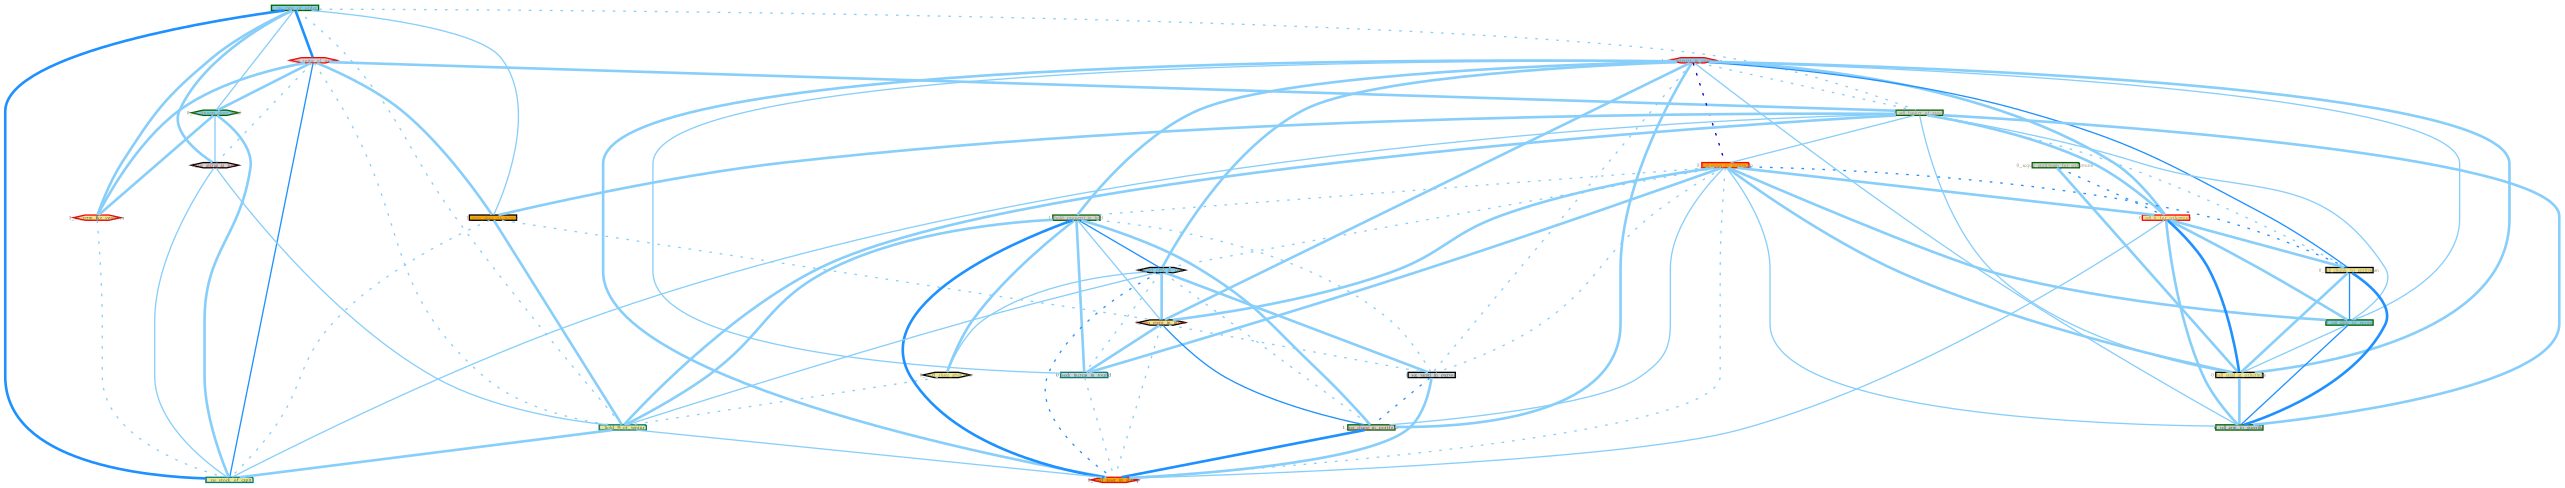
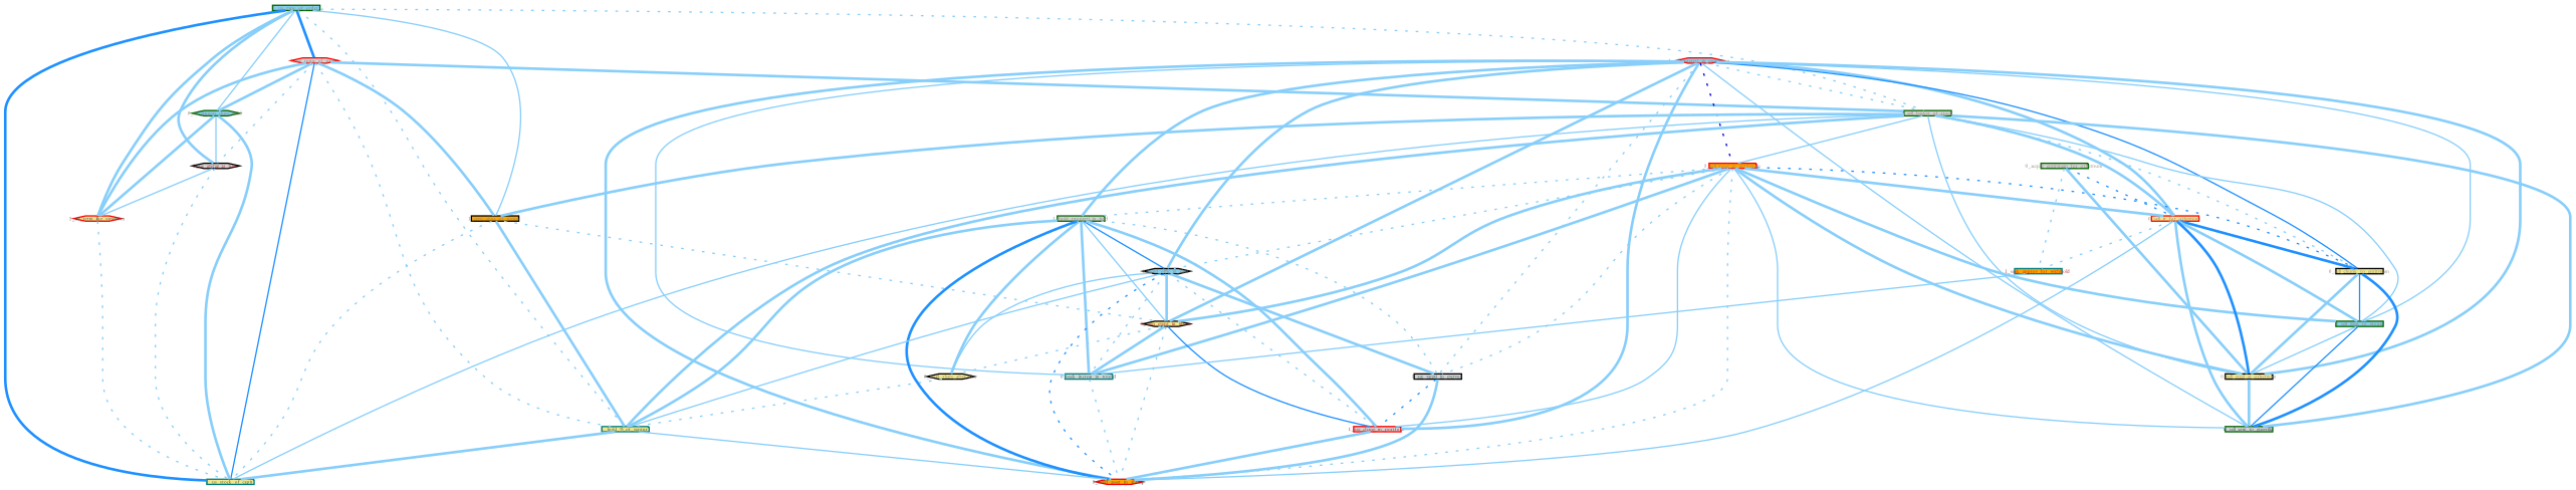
  graph {
    fontname="EB Garamond"
    node [color=darkgreen fillcolor=lightgrey fixedsize=true fontcolor="#8b7d6b" fontname="EB Garamond" fontsize=4 shape=box style=filled]
    edge [color="#87cefa" fontname="EB Garamond" style=bold w=1]
    "1_us_type_of_order " [fillcolor=skyblue height=.06 width=.5]
    "0_acquir_entitynam_for_othernum " [height=.06 shape=note width=.5]
    "1_us_some_of_proce " [color=red height=.06 shape=hexagon width=.5]
    "1_sell_interest_in_entitynam " [color=red fillcolor=skyblue height=.06 shape=hexagon width=.5]
    "1_sell_basket_of_stock " [height=.06 width=.5]
    "0_hold_share_after_the " [color=black fillcolor=khaki height=.06 shape=hexagon width=.5]
    "0_sell_insur_in_entitynam " [color=red fillcolor=orange height=.06 shape=note width=.5]
    "0_sell_it_for_othernum " [color=red fillcolor=khaki height=.06 width=.5]
    "0_us_dispers_dure_incid " [fillcolor=skyblue height=.06 shape=hexagon width=.5]
    "1_seen_abus_of_power " [color=black fillcolor=orange height=.06 width=.5]
    "0_sell_chunk_to_entitynam " [color=black fillcolor=khaki height=.06 width=.5]
    "1_hold_properti_in_field " [height=.06 shape=note width=.5]
    "0_sell_divis_to_group " [fillcolor=skyblue height=.06 width=.5]
    "0_sell_steel_at_othernum " [color=black fillcolor=khaki height=.06 shape=note width=.5]
    "0_hold_offic_in_elect " [color=black fillcolor=skyblue height=.06 shape=hexagon width=.5]
    "0_seen_event_in_lifetim " [color=black fillcolor=khaki fontcolor="#b22222" height=.06 shape=hexagon width=.5]
    "0_us_averag_as_base " [color=black fontcolor="#b22222" height=.06 shape=hexagon width=.5]
-   "1_see_chang_in_portfolio " [fontcolor="#b22222" height=.06 shape=note width=.5]
+   "1_seek_approv_for_withhold " [color=teal fillcolor=orange fontcolor="#b22222" height=.06 width=.5]
+   "1_see_chang_in_portfolio " [color=red fontcolor="#b22222" height=.06 shape=note width=.5]
    "1_us_term_like_syndrom " [color=red fillcolor=khaki fontcolor="#2f4f4f" height=.06 shape=hexagon width=.5]
    "1_hold_%_of_ventur " [color=teal fillcolor=khaki fontcolor="#2f4f4f" height=.06 shape=note width=.5]
    "1_us_stock_of_capit " [color=teal fillcolor=khaki fontcolor="#2f4f4f" height=.06 shape=note width=.5]
    "0_see_vaniti_in_everyon " [color=black fontcolor="#2f4f4f" height=.06 width=.5]
    "0_sell_arm_to_guerrilla " [fontcolor="#2f4f4f" height=.06 width=.5]
    "0_seek_increas_in_round " [color=teal fontcolor="#2f4f4f" height=.06 shape=note width=.5]
    "0_hold_asset_in_anticip " [color=red fillcolor=orange fontcolor="#2f4f4f" height=.06 shape=hexagon width=.5]
    subgraph sub_1 {
      "1_us_type_of_order "
      "0_acquir_entitynam_for_othernum "
      "1_us_some_of_proce "
      "1_sell_interest_in_entitynam "
      "1_sell_basket_of_stock "
      "0_hold_share_after_the "
      "0_sell_insur_in_entitynam "
      "0_sell_it_for_othernum "
      "0_us_dispers_dure_incid "
      "1_seen_abus_of_power "
      "0_sell_chunk_to_entitynam "
      "1_hold_properti_in_field "
      "0_sell_divis_to_group "
      "0_sell_steel_at_othernum "
      "0_hold_offic_in_elect "
    }
    subgraph sub_2 {
      "0_seen_event_in_lifetim "
      "0_us_averag_as_base "
+     "1_seek_approv_for_withhold "
      "1_see_chang_in_portfolio "
    }
    "1_us_type_of_order " -- "1_us_some_of_proce " [color="#1e90ff" w=2]
    "1_us_type_of_order " -- "1_sell_basket_of_stock " [style=dotted]
    "1_us_type_of_order " -- "0_us_dispers_dure_incid " [style=solid]
    "1_us_type_of_order " -- "1_seen_abus_of_power " [style=solid]
    "1_us_type_of_order " -- "0_us_averag_as_base "
    "1_us_type_of_order " -- "1_us_term_like_syndrom "
    "1_us_type_of_order " -- "1_hold_%_of_ventur " [style=dotted]
    "1_us_type_of_order " -- "1_us_stock_of_capit " [color="#1e90ff" w=2]
    "0_acquir_entitynam_for_othernum " -- "0_sell_it_for_othernum " [color="#1e90ff" style=dotted w=2]
    "0_acquir_entitynam_for_othernum " -- "0_sell_steel_at_othernum "
+   "0_acquir_entitynam_for_othernum " -- "1_seek_approv_for_withhold " [style=dotted]
    "1_us_some_of_proce " -- "1_sell_basket_of_stock "
    "1_us_some_of_proce " -- "0_us_dispers_dure_incid "
    "1_us_some_of_proce " -- "1_seen_abus_of_power "
    "1_us_some_of_proce " -- "0_us_averag_as_base " [style=dotted]
    "1_us_some_of_proce " -- "1_us_term_like_syndrom "
    "1_us_some_of_proce " -- "1_hold_%_of_ventur " [style=dotted]
    "1_us_some_of_proce " -- "1_us_stock_of_capit " [color="#1e90ff" style=solid w=2]
    "1_sell_interest_in_entitynam " -- "1_sell_basket_of_stock " [style=dotted]
    "1_sell_interest_in_entitynam " -- "0_sell_insur_in_entitynam " [color="#0000cd" style=dotted w=3]
    "1_sell_interest_in_entitynam " -- "0_sell_it_for_othernum "
    "1_sell_interest_in_entitynam " -- "0_sell_chunk_to_entitynam " [color="#1e90ff" style=solid w=2]
    "1_sell_interest_in_entitynam " -- "1_hold_properti_in_field "
    "1_sell_interest_in_entitynam " -- "0_sell_divis_to_group " [style=solid]
    "1_sell_interest_in_entitynam " -- "0_sell_steel_at_othernum "
    "1_sell_interest_in_entitynam " -- "0_hold_offic_in_elect "
    "1_sell_interest_in_entitynam " -- "0_seen_event_in_lifetim "
    "1_sell_interest_in_entitynam " -- "1_see_chang_in_portfolio "
    "1_sell_interest_in_entitynam " -- "0_see_vaniti_in_everyon " [style=dotted]
    "1_sell_interest_in_entitynam " -- "0_sell_arm_to_guerrilla " [style=solid]
    "1_sell_interest_in_entitynam " -- "0_seek_increas_in_round " [style=solid]
    "1_sell_interest_in_entitynam " -- "0_hold_asset_in_anticip "
    "1_sell_basket_of_stock " -- "0_sell_insur_in_entitynam " [style=solid]
    "1_sell_basket_of_stock " -- "0_sell_it_for_othernum "
    "1_sell_basket_of_stock " -- "1_seen_abus_of_power "
    "1_sell_basket_of_stock " -- "0_sell_chunk_to_entitynam " [style=dotted]
    "1_sell_basket_of_stock " -- "0_sell_divis_to_group " [style=solid]
    "1_sell_basket_of_stock " -- "0_sell_steel_at_othernum " [style=solid]
    "1_sell_basket_of_stock " -- "1_hold_%_of_ventur "
    "1_sell_basket_of_stock " -- "1_us_stock_of_capit " [style=solid]
    "1_sell_basket_of_stock " -- "0_sell_arm_to_guerrilla "
    "0_hold_share_after_the " -- "1_hold_properti_in_field "
    "0_hold_share_after_the " -- "0_hold_offic_in_elect " [style=solid]
    "0_hold_share_after_the " -- "1_hold_%_of_ventur " [style=dotted]
    "0_sell_insur_in_entitynam " -- "0_sell_it_for_othernum "
    "0_sell_insur_in_entitynam " -- "0_sell_chunk_to_entitynam " [color="#1e90ff" style=dotted w=2]
    "0_sell_insur_in_entitynam " -- "1_hold_properti_in_field " [style=dotted]
    "0_sell_insur_in_entitynam " -- "0_sell_divis_to_group "
    "0_sell_insur_in_entitynam " -- "0_sell_steel_at_othernum "
    "0_sell_insur_in_entitynam " -- "0_hold_offic_in_elect " [style=dotted]
    "0_sell_insur_in_entitynam " -- "0_seen_event_in_lifetim "
    "0_sell_insur_in_entitynam " -- "1_see_chang_in_portfolio " [style=solid]
    "0_sell_insur_in_entitynam " -- "0_see_vaniti_in_everyon " [style=dotted]
    "0_sell_insur_in_entitynam " -- "0_sell_arm_to_guerrilla " [style=solid]
    "0_sell_insur_in_entitynam " -- "0_seek_increas_in_round "
    "0_sell_insur_in_entitynam " -- "0_hold_asset_in_anticip " [style=dotted]
-   "0_sell_it_for_othernum " -- "0_sell_chunk_to_entitynam "
+   "0_sell_it_for_othernum " -- "0_sell_chunk_to_entitynam " [color="#1e90ff"]
    "0_sell_it_for_othernum " -- "0_sell_divis_to_group "
    "0_sell_it_for_othernum " -- "0_sell_steel_at_othernum " [color="#1e90ff" w=2]
+   "0_sell_it_for_othernum " -- "1_seek_approv_for_withhold " [style=dotted]
    "0_sell_it_for_othernum " -- "0_sell_arm_to_guerrilla "
    "0_sell_it_for_othernum " -- "0_hold_asset_in_anticip " [style=solid]
    "0_us_dispers_dure_incid " -- "0_us_averag_as_base " [style=solid]
    "0_us_dispers_dure_incid " -- "1_us_term_like_syndrom "
    "0_us_dispers_dure_incid " -- "1_us_stock_of_capit "
    "1_seen_abus_of_power " -- "0_seen_event_in_lifetim " [style=dotted]
    "1_seen_abus_of_power " -- "1_hold_%_of_ventur "
    "1_seen_abus_of_power " -- "1_us_stock_of_capit " [style=dotted]
    "0_sell_chunk_to_entitynam " -- "0_sell_divis_to_group " [color="#1e90ff" style=solid w=2]
    "0_sell_chunk_to_entitynam " -- "0_sell_steel_at_othernum "
    "0_sell_chunk_to_entitynam " -- "0_sell_arm_to_guerrilla " [color="#1e90ff" w=2]
    "1_hold_properti_in_field " -- "0_hold_offic_in_elect " [color="#1e90ff" style=solid w=2]
    "1_hold_properti_in_field " -- "0_seen_event_in_lifetim " [style=solid]
    "1_hold_properti_in_field " -- "1_see_chang_in_portfolio "
    "1_hold_properti_in_field " -- "1_hold_%_of_ventur "
    "1_hold_properti_in_field " -- "0_see_vaniti_in_everyon " [style=dotted]
    "1_hold_properti_in_field " -- "0_seek_increas_in_round "
    "1_hold_properti_in_field " -- "0_hold_asset_in_anticip " [color="#1e90ff" w=2]
    "0_sell_divis_to_group " -- "0_sell_steel_at_othernum " [style=solid]
    "0_sell_divis_to_group " -- "0_sell_arm_to_guerrilla " [color="#1e90ff" style=solid w=2]
    "0_sell_steel_at_othernum " -- "0_sell_arm_to_guerrilla "
    "0_hold_offic_in_elect " -- "0_seen_event_in_lifetim "
    "0_hold_offic_in_elect " -- "1_see_chang_in_portfolio " [style=dotted]
    "0_hold_offic_in_elect " -- "1_hold_%_of_ventur " [style=solid]
    "0_hold_offic_in_elect " -- "0_see_vaniti_in_everyon "
    "0_hold_offic_in_elect " -- "0_seek_increas_in_round " [style=dotted]
    "0_hold_offic_in_elect " -- "0_hold_asset_in_anticip " [color="#1e90ff" style=dotted w=2]
    "0_seen_event_in_lifetim " -- "1_see_chang_in_portfolio " [color="#1e90ff" style=solid]
-   "0_seen_event_in_lifetim " -- "0_see_vaniti_in_everyon " [style=dotted]
+   "0_seen_event_in_lifetim " -- "0_hold_share_after_the " [style=dotted]
    "0_seen_event_in_lifetim " -- "0_seek_increas_in_round "
    "0_seen_event_in_lifetim " -- "0_hold_asset_in_anticip " [style=dotted]
-   "0_us_averag_as_base " -- "1_hold_%_of_ventur " [style=solid]
-   "0_us_averag_as_base " -- "1_us_stock_of_capit " [style=solid]
-   "1_see_chang_in_portfolio " -- "0_hold_asset_in_anticip " [color="#1e90ff"]
+   "0_us_averag_as_base " -- "1_us_term_like_syndrom " [style=solid]
+   "0_us_averag_as_base " -- "1_us_stock_of_capit " [style=dotted]
+   "1_seek_approv_for_withhold " -- "0_seek_increas_in_round " [style=solid]
+   "1_see_chang_in_portfolio " -- "0_hold_asset_in_anticip "
    "1_us_term_like_syndrom " -- "1_us_stock_of_capit " [style=dotted]
    "1_hold_%_of_ventur " -- "1_us_stock_of_capit "
    "1_hold_%_of_ventur " -- "0_hold_asset_in_anticip " [style=solid]
    "0_see_vaniti_in_everyon " -- "1_see_chang_in_portfolio " [color="#1e90ff" style=dotted w=2]
    "0_see_vaniti_in_everyon " -- "0_hold_asset_in_anticip "
    "0_seek_increas_in_round " -- "0_hold_asset_in_anticip " [style=dotted]
  }
